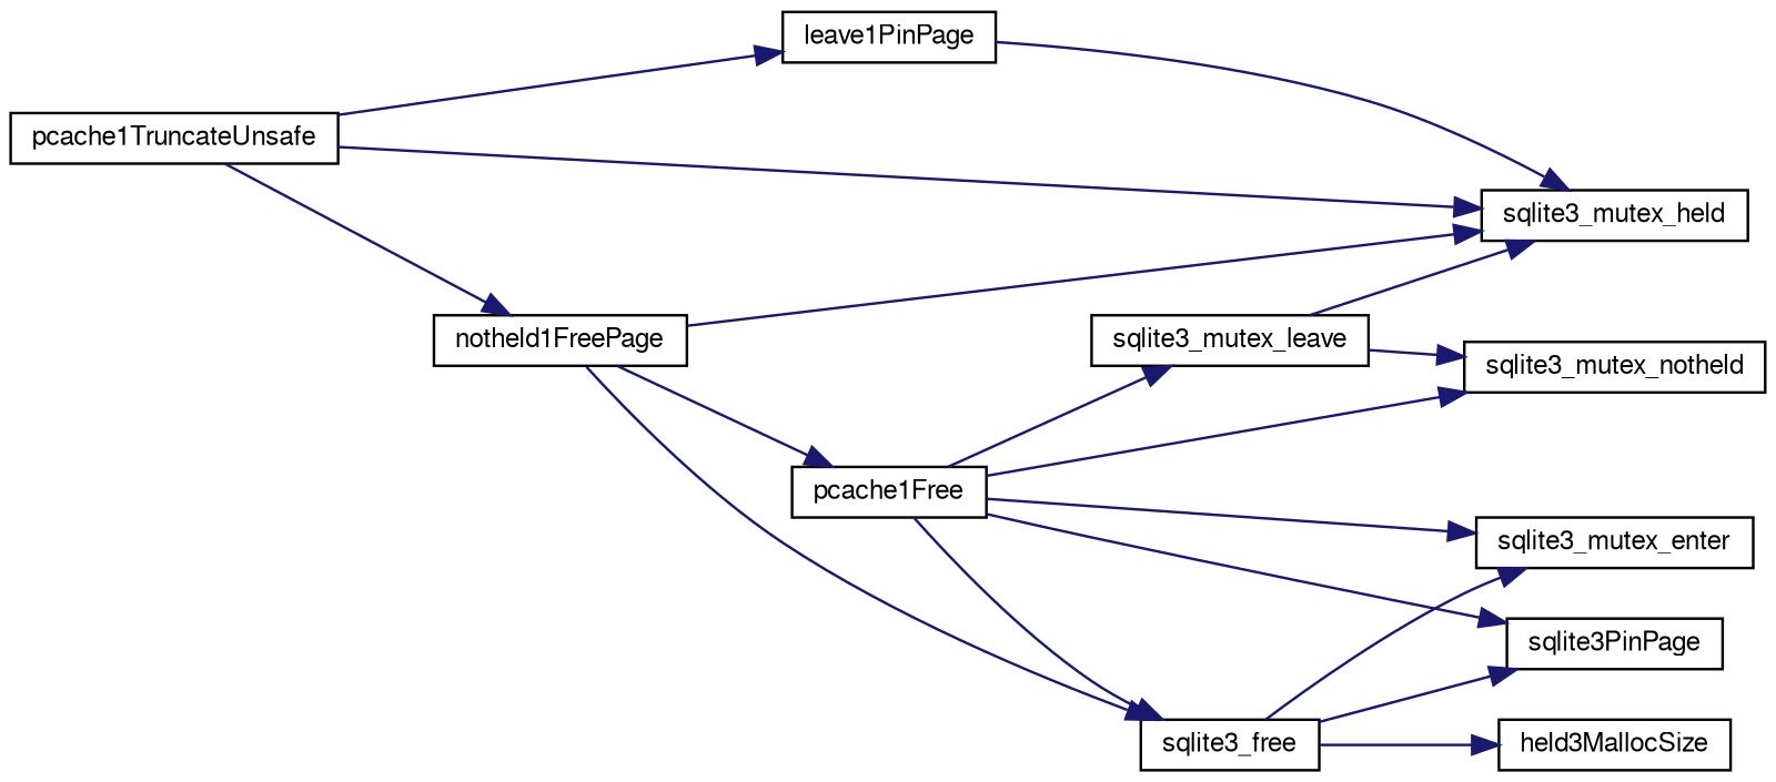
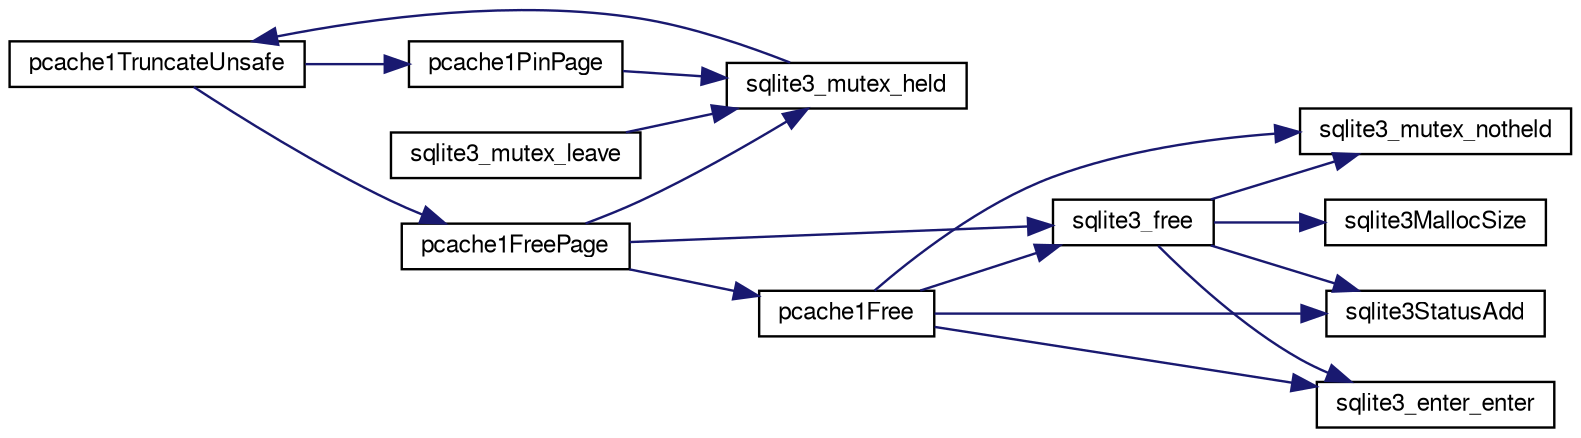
  digraph {
    rankdir=LR
    node [color=black fillcolor=white fontname=FreeSans fontsize=10 shape=record style=filled]
    edge [color=midnightblue fontname=FreeSans fontsize=10 labelfontname=FreeSans labelfontsize=10 style=solid]
    n1 [height=0.2 label=pcache1TruncateUnsafe width=0.4]
    n2 [height=0.2 label=sqlite3_mutex_held width=0.4]
-   n3 [height=0.2 label=leave1PinPage width=0.4]
-   n4 [height=0.2 label=notheld1FreePage width=0.4]
+   n3 [height=0.2 label=pcache1PinPage width=0.4]
+   n4 [height=0.2 label=pcache1FreePage width=0.4]
    n5 [height=0.2 label=pcache1Free width=0.4]
    n6 [height=0.2 label=sqlite3_free width=0.4]
-   n7 [height=0.2 label=sqlite3_mutex_enter width=0.4]
-   n8 [height=0.2 label=sqlite3PinPage width=0.4]
+   n7 [height=0.2 label=sqlite3_enter_enter width=0.4]
+   n8 [height=0.2 label=sqlite3StatusAdd width=0.4]
    n9 [height=0.2 label=sqlite3_mutex_leave width=0.4]
    n10 [height=0.2 label=sqlite3_mutex_notheld width=0.4]
-   n11 [height=0.2 label=held3MallocSize width=0.4]
-   n1 -> n2
+   n11 [height=0.2 label=sqlite3MallocSize width=0.4]
+   n2 -> n1
    n1 -> n3
    n1 -> n4
    n3 -> n2
    n4 -> n2
    n4 -> n5
    n4 -> n6
    n5 -> n6
    n5 -> n7
    n5 -> n8
-   n5 -> n9
    n5 -> n10
    n6 -> n7
    n6 -> n8
    n6 -> n11
    n9 -> n2
-   n9 -> n10
+   n6 -> n10
  }
